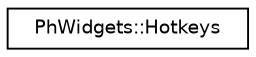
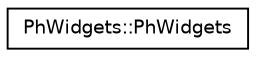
  digraph {
    rankdir=LR
-   n1 [color=black fillcolor=white fontname=Helvetica fontsize=10 height=0.2 label="PhWidgets::Hotkeys" shape=record style=filled width=0.4]
+   n1 [color=black fillcolor=white fontname=Helvetica fontsize=10 height=0.2 label="PhWidgets::PhWidgets" shape=record style=filled width=0.4]
  }
